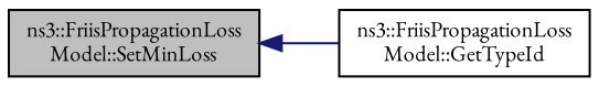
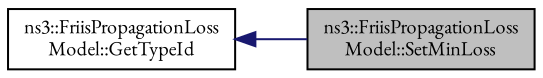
  digraph {
    rankdir=LR
    fontname="EB Garamond"
    node [color=black fontname="EB Garamond" fontsize=10 shape=record style=filled]
    n1 [fillcolor=grey75 fontcolor=black height=0.2 label="ns3::FriisPropagationLoss\lModel::SetMinLoss" width=0.4]
    n2 [fillcolor=white height=0.2 label="ns3::FriisPropagationLoss\lModel::GetTypeId" width=0.4]
-   n1 -> n2 [color=midnightblue dir=back fontname="EB Garamond" fontsize=10 labelfontname=Helvetica labelfontsize=10 style=solid]
+   n2 -> n1 [color=midnightblue dir=back fontname="EB Garamond" fontsize=10 labelfontname=Helvetica labelfontsize=10 style=solid]
  }
